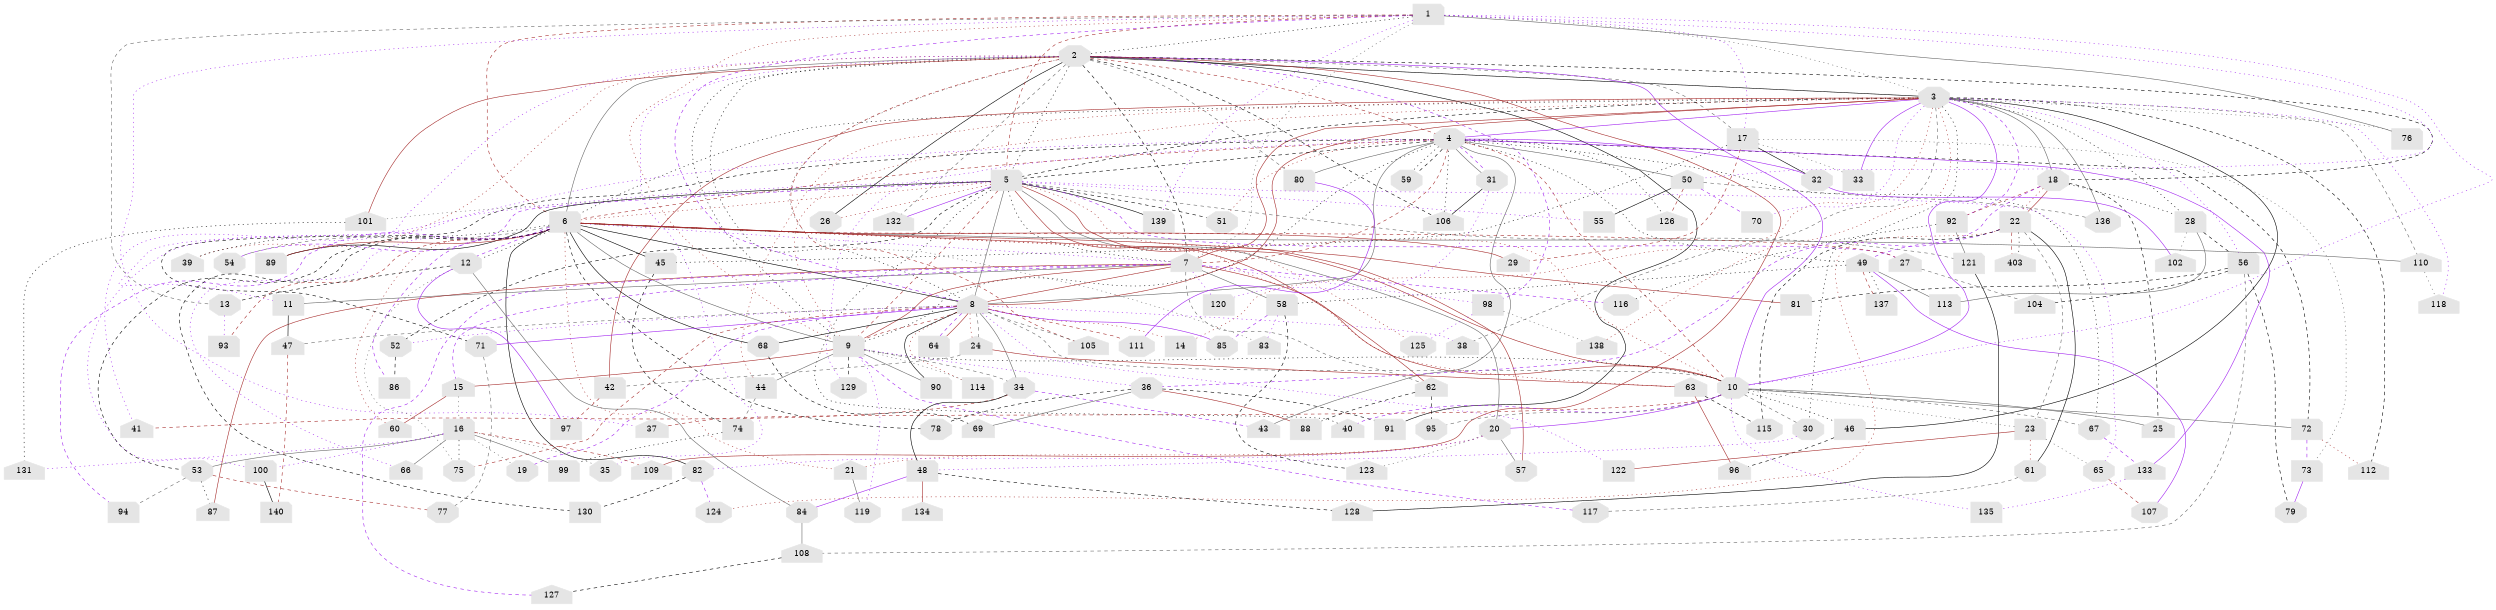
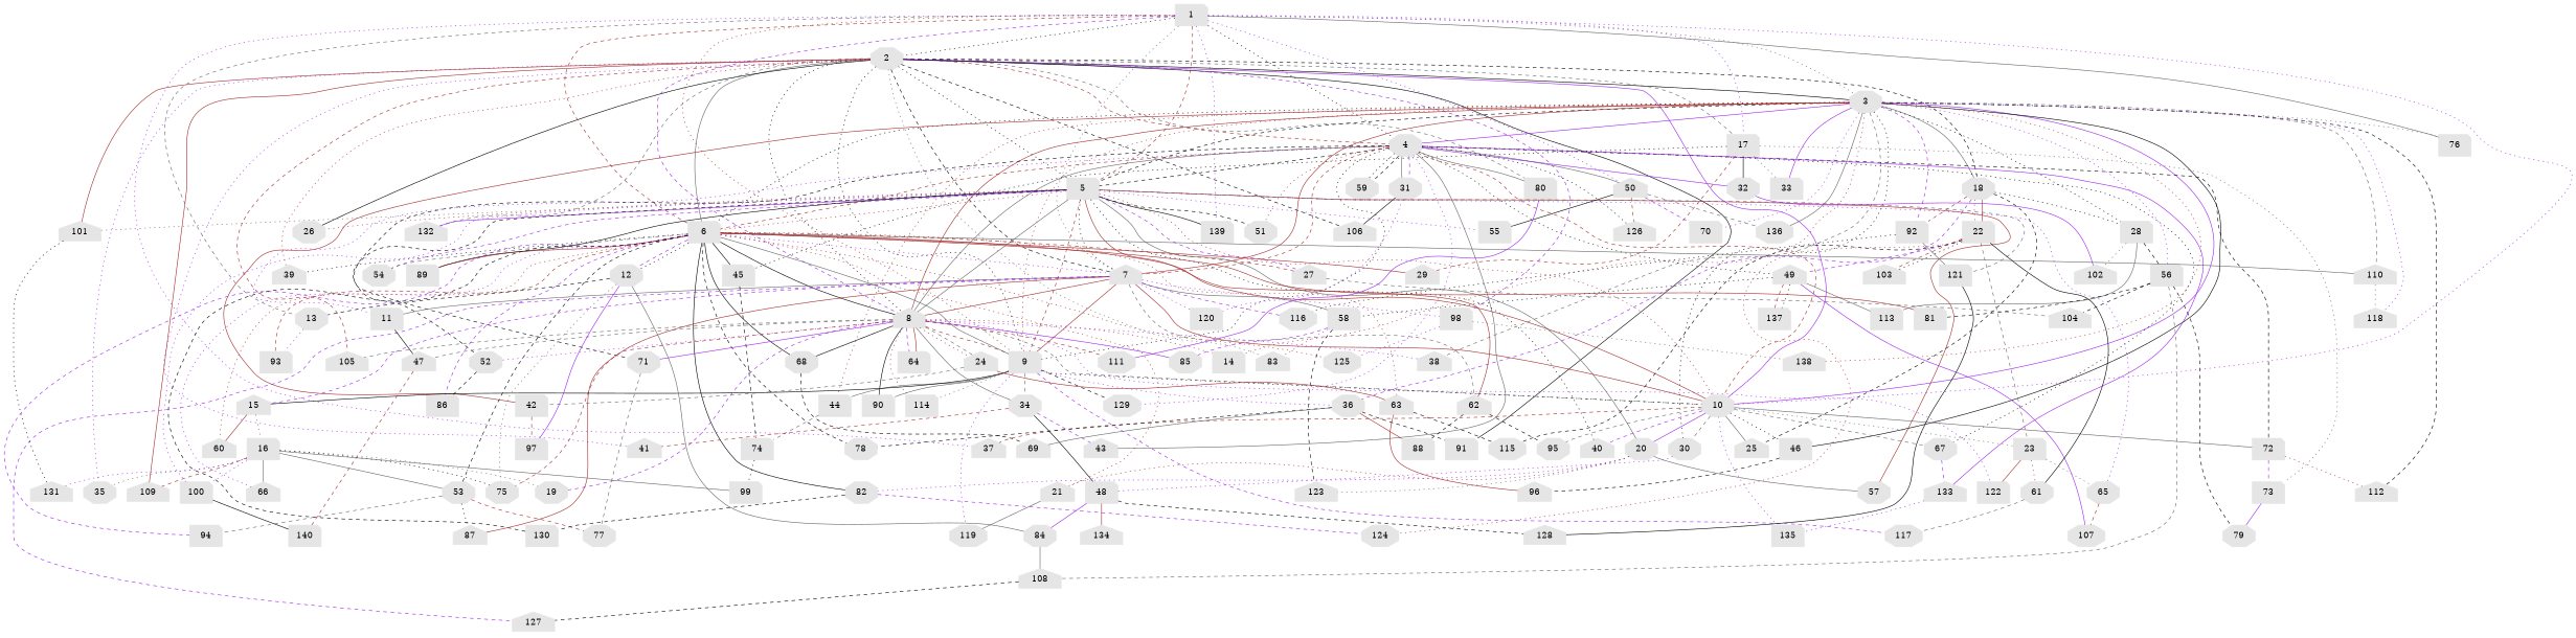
  graph {
    node [color=gray90 shape=note style=filled]
    edge [color=black style=dashed]
    2 [shape=octagon]
    1
    3 [shape=octagon]
    4 [shape=octagon]
    5
    6
    7 [shape=house]
    8 [shape=house]
    9
    10 [shape=octagon]
    13 [shape=octagon]
    17
    37 [shape=house]
    50 [shape=house]
    76
    139
    18 [shape=octagon]
    26 [shape=octagon]
    35 [shape=octagon]
    39 [shape=house]
    41 [shape=house]
    80
    83 [shape=house]
    91
    98
    101 [shape=house]
    105 [shape=house]
    106 [shape=house]
    109 [shape=house]
    132 [shape=house]
    14
    28
    30 [shape=octagon]
    33
    38 [shape=house]
    42
    44
    46
    56
    70
    92
    110 [shape=house]
    112 [shape=house]
    118 [shape=house]
    136 [shape=octagon]
    138 [shape=house]
    11
    31 [shape=octagon]
    32 [shape=octagon]
    43 [shape=house]
    49 [shape=house]
    51 [shape=octagon]
    59 [shape=octagon]
    67 [shape=octagon]
    71 [shape=octagon]
    72
    126 [shape=house]
    129 [shape=octagon]
    133 [shape=house]
    20 [shape=octagon]
    27 [shape=house]
    40 [shape=house]
    52 [shape=octagon]
    54 [shape=octagon]
    55
    57 [shape=octagon]
    62 [shape=house]
    65 [shape=octagon]
    89
    100
    121
    12 [shape=octagon]
    21 [shape=house]
    29 [shape=house]
    45
    53 [shape=octagon]
    60 [shape=house]
    63 [shape=house]
    66 [shape=house]
    68 [shape=octagon]
    78 [shape=octagon]
    81
    82 [shape=octagon]
    86
    93
    94
    125 [shape=octagon]
    130
    15 [shape=house]
    58
    87 [shape=house]
    116 [shape=octagon]
    120
    127 [shape=house]
    19 [shape=octagon]
    24 [shape=house]
    34 [shape=octagon]
    47 [shape=house]
    64
    85 [shape=octagon]
    90
    111 [shape=octagon]
    114
    122
    75 [shape=octagon]
    36 [shape=octagon]
    117 [shape=octagon]
    119 [shape=octagon]
    23
    25 [shape=house]
    95 [shape=octagon]
    135
    73
    22
    131 [shape=house]
    134 [shape=house]
    102 [shape=house]
    113
    48
    97
    74
    96 [shape=house]
    104 [shape=house]
    79 [shape=octagon]
    108 [shape=house]
    107 [shape=octagon]
    137
    77 [shape=octagon]
    123 [shape=house]
    88
    140
    128 [shape=house]
    84 [shape=octagon]
    115 [shape=octagon]
    69 [shape=house]
    124 [shape=octagon]
    16
    99
    61 [shape=octagon]
-   103 [shape=house label=403]
+   103 [shape=house]
    2 -- 3 [style=solid]
    2 -- 4 [color=brown]
    2 -- 5 [style=dotted]
    2 -- 6 [color=gray40 style=solid]
    2 -- 7
    2 -- 8 [style=dotted]
    2 -- 9 [style=dotted]
    2 -- 10 [color=purple style=solid]
    2 -- 17 [color=gray40]
    2 -- 18
    2 -- 26 [style=solid]
    2 -- 35 [color=purple style=dotted]
    2 -- 39 [color=brown style=dotted]
    2 -- 41 [color=purple style=dotted]
    2 -- 80 [color=gray40]
    2 -- 83 [color=gray40 style=dotted]
    2 -- 91 [style=solid]
    2 -- 98 [color=purple]
    2 -- 101 [color=brown style=solid]
    2 -- 105 [color=brown]
    2 -- 106
    2 -- 109 [color=brown style=solid]
    2 -- 132 [color=gray40]
    1 -- 2 [style=dotted]
    1 -- 3 [color=gray40 style=dotted]
-   106 -- 4 [style=dotted]
+   1 -- 4 [style=dotted]
    1 -- 5 [color=brown]
    1 -- 6 [color=brown]
    1 -- 7 [color=gray40 style=dotted]
    1 -- 8 [color=purple]
    1 -- 9 [color=brown style=dotted]
    1 -- 10 [color=purple style=dotted]
    1 -- 13 [color=gray40]
    1 -- 17 [color=purple style=dotted]
    1 -- 37 [color=purple style=dotted]
    1 -- 50 [color=purple style=dotted]
    1 -- 76 [color=gray40 style=solid]
    1 -- 139 [color=purple style=dotted]
    3 -- 4 [color=purple style=solid]
    3 -- 5
    3 -- 6 [style=dotted]
    3 -- 7 [color=brown style=solid]
    3 -- 8 [color=brown style=solid]
    3 -- 9 [color=brown style=dotted]
    3 -- 10 [color=purple style=solid]
    3 -- 76 [color=gray40 style=dotted]
    3 -- 18 [color=gray40 style=solid]
    3 -- 14 [color=brown style=dotted]
    3 -- 28 [style=dotted]
    3 -- 30 [style=dotted]
    3 -- 33 [color=purple style=solid]
    3 -- 38 [color=gray40]
    3 -- 42 [color=brown style=solid]
    3 -- 44 [color=brown style=dotted]
    3 -- 46 [style=solid]
    3 -- 56 [color=purple style=dotted]
    3 -- 70 [color=purple style=dotted]
    3 -- 92 [color=purple]
    3 -- 110 [color=gray40]
    3 -- 112
    3 -- 118 [color=purple style=dotted]
    3 -- 136 [color=gray40 style=solid]
    3 -- 138 [color=brown style=dotted]
    4 -- 5
    4 -- 6 [color=brown]
    4 -- 7 [color=brown]
    4 -- 8 [color=gray40 style=solid]
    4 -- 9 [style=dotted]
    4 -- 10 [color=brown]
    4 -- 50 [color=gray40 style=solid]
    4 -- 80 [color=gray40 style=solid]
    4 -- 11 [color=purple style=dotted]
    4 -- 31 [color=gray40 style=solid]
    4 -- 31 [color=purple]
    4 -- 32 [color=purple style=solid]
    4 -- 43 [color=gray40 style=solid]
    4 -- 49 [style=dotted]
    4 -- 51 [color=brown style=dotted]
    4 -- 59 [style=dotted]
    4 -- 59
    4 -- 67 [style=dotted]
    4 -- 71
    4 -- 72
    4 -- 126 [style=dotted]
    4 -- 129 [color=purple style=dotted]
    4 -- 133 [color=purple style=solid]
    5 -- 6 [color=brown style=dotted]
    5 -- 7 [style=dotted]
    5 -- 8 [color=gray40 style=solid]
    5 -- 9 [color=brown]
    5 -- 10 [color=brown style=dotted]
    5 -- 139 [style=solid]
    5 -- 26 [color=brown style=dotted]
    5 -- 101 [color=gray40 style=dotted]
    5 -- 132 [color=purple style=solid]
    5 -- 51
    5 -- 20 [color=gray40 style=solid]
    5 -- 27 [color=purple]
    5 -- 40 [style=dotted]
    5 -- 52
    5 -- 54 [color=purple]
    5 -- 55 [color=purple style=dotted]
    5 -- 57 [color=brown style=solid]
    5 -- 62 [color=brown style=solid]
    5 -- 65 [color=purple style=dotted]
    5 -- 89 [style=solid]
    5 -- 100 [color=purple style=dotted]
    5 -- 121 [color=gray40]
    6 -- 7 [color=purple style=dotted]
    6 -- 8 [style=solid]
    6 -- 9 [color=gray40 style=solid]
    6 -- 10 [color=brown style=solid]
    6 -- 39 [style=dotted]
    6 -- 110 [color=gray40 style=solid]
    6 -- 27 [color=brown]
    6 -- 54 [color=gray40]
    6 -- 89 [color=brown style=solid]
    6 -- 12 [color=purple]
    6 -- 12 [style=dotted]
    6 -- 21 [color=brown style=dotted]
    6 -- 29 [color=brown style=solid]
    6 -- 45 [style=solid]
    6 -- 53
    6 -- 60 [color=brown style=dotted]
    6 -- 63 [color=brown style=dotted]
    6 -- 66 [color=purple style=dotted]
    6 -- 68 [style=solid]
    6 -- 78
    6 -- 81 [color=brown style=solid]
    6 -- 82 [style=solid]
    6 -- 86 [color=purple]
    6 -- 93 [color=brown]
    6 -- 94 [color=purple]
    6 -- 125 [color=brown style=dotted]
    6 -- 130
    7 -- 8 [color=brown style=solid]
    7 -- 9 [color=brown style=solid]
    7 -- 10 [color=brown style=solid]
    7 -- 98 [color=purple style=dotted]
    7 -- 11 [color=gray40 style=solid]
    7 -- 62 [color=gray40]
    7 -- 15 [color=purple]
    7 -- 58 [color=gray40 style=solid]
    7 -- 87 [color=brown style=solid]
    7 -- 116 [color=purple]
    7 -- 120 [color=purple style=dotted]
    7 -- 127 [color=purple]
    8 -- 9 [color=brown]
    8 -- 10 [color=gray40]
    8 -- 105 [color=gray40]
    8 -- 14 [color=brown style=dotted]
    8 -- 38 [color=purple style=dotted]
    8 -- 71 [color=purple style=solid]
    8 -- 52 [color=purple style=dotted]
    8 -- 68 [style=solid]
    8 -- 19 [color=purple]
    8 -- 24 [color=brown style=dotted]
    8 -- 24 [color=gray40]
    8 -- 34 [color=gray40 style=solid]
    8 -- 47 [color=gray40]
    8 -- 64 [color=purple]
    8 -- 64 [color=brown style=solid]
    8 -- 85 [color=purple style=solid]
    8 -- 90 [style=solid]
    8 -- 111 [color=brown]
    8 -- 114 [color=brown style=dotted]
    8 -- 122 [color=purple style=dotted]
    8 -- 75 [color=brown]
    9 -- 10 [style=dotted]
    9 -- 44 [color=gray40 style=solid]
    9 -- 129
-   9 -- 15 [color=brown style=solid]
+   9 -- 15 [style=solid]
    9 -- 34 [color=gray40]
    9 -- 90 [color=gray40 style=solid]
    9 -- 114 [color=gray40 style=dotted]
    9 -- 36 [color=purple style=dotted]
    9 -- 117 [color=purple]
    9 -- 119 [color=purple style=dotted]
    10 -- 37 [color=brown]
    10 -- 30 [color=gray40]
    10 -- 46 [style=dotted]
    10 -- 67 [color=gray40]
    10 -- 72 [color=gray40 style=solid]
    10 -- 20 [color=purple style=solid]
    10 -- 40 [color=purple]
    10 -- 23 [color=gray40 style=dotted]
    10 -- 25 [color=gray40 style=solid]
    10 -- 95 [color=gray40]
    10 -- 135 [color=purple style=dotted]
    13 -- 93 [color=purple style=dotted]
    17 -- 33 [color=gray40 style=dotted]
    17 -- 32 [style=solid]
    17 -- 29 [color=brown]
    17 -- 45 [style=dotted]
    17 -- 73 [color=gray40 style=dotted]
    50 -- 70 [color=purple]
    50 -- 136 [color=gray40]
    50 -- 126 [color=brown]
    50 -- 55 [style=solid]
    18 -- 28 [style=dotted]
    18 -- 92 [color=brown]
    18 -- 36 [color=purple]
    18 -- 25
    18 -- 22 [color=brown style=dotted]
    18 -- 22 [color=brown style=solid]
    80 -- 111 [color=purple style=solid]
    98 -- 138 [color=gray40 style=dotted]
    98 -- 125 [color=purple style=dotted]
    101 -- 131 [style=dotted]
    28 -- 56
    28 -- 102 [color=gray40 style=dotted]
    28 -- 113 [color=gray40 style=solid]
    30 -- 48 [color=purple style=dotted]
    42 -- 97 [color=brown]
    44 -- 74 [color=gray40]
    46 -- 96
    56 -- 81
    56 -- 104
    56 -- 79
    56 -- 108 [color=gray40]
    92 -- 121 [color=gray40 style=solid]
    92 -- 116 [style=dotted]
    110 -- 118 [color=gray40 style=dotted]
    11 -- 47 [style=solid]
    31 -- 106 [style=solid]
    31 -- 120 [color=purple style=dotted]
    32 -- 102 [color=purple style=solid]
    49 -- 58 [style=dotted]
    49 -- 113 [color=gray40 style=solid]
    49 -- 107 [color=purple style=solid]
    49 -- 137 [color=brown]
    49 -- 137 [style=dotted]
    67 -- 133 [color=purple]
    71 -- 77 [color=gray40]
    72 -- 112 [color=brown style=dotted]
    72 -- 73 [color=purple]
    133 -- 135 [color=purple style=dotted]
    20 -- 57 [color=gray40 style=solid]
    20 -- 21 [color=brown style=dotted]
    20 -- 82 [color=purple style=dotted]
    20 -- 123 [color=gray40 style=dotted]
    27 -- 104 [color=gray40]
    52 -- 86
    62 -- 95
    62 -- 88
    65 -- 107 [color=brown]
    100 -- 140 [style=solid]
    121 -- 128 [style=solid]
    12 -- 13
    12 -- 75 [color=gray40 style=dotted]
    12 -- 97 [color=purple style=solid]
    12 -- 84 [color=gray40 style=solid]
    21 -- 119 [color=gray40 style=solid]
    45 -- 74
    53 -- 94 [color=gray40]
    53 -- 87 [style=dotted]
    53 -- 77 [color=brown]
    63 -- 96 [color=brown style=solid]
    63 -- 115
    68 -- 69
    82 -- 130
    82 -- 124 [color=purple]
    15 -- 60 [color=brown style=solid]
    15 -- 16 [color=gray40 style=dotted]
    58 -- 83 [color=purple style=dotted]
    58 -- 85 [color=purple]
    58 -- 123
    24 -- 42 [color=gray40]
    24 -- 63 [color=brown style=solid]
    34 -- 41 [color=brown]
    34 -- 43 [color=purple]
    34 -- 48 [style=solid]
    47 -- 140 [color=brown]
    36 -- 91
    36 -- 78
    36 -- 88 [color=brown style=solid]
    36 -- 69 [color=gray40 style=solid]
    23 -- 65 [color=gray40 style=dotted]
    23 -- 122 [color=brown style=solid]
    23 -- 61 [color=brown style=dotted]
    73 -- 79 [color=purple style=solid]
    22 -- 49 [color=purple]
    22 -- 23 [color=gray40]
    22 -- 115
    22 -- 124 [color=brown style=dotted]
    22 -- 61 [style=solid]
    22 -- 103 [color=brown]
    22 -- 103 [style=dotted]
    48 -- 134 [color=brown style=solid]
    48 -- 128
    48 -- 84 [color=purple style=solid]
    74 -- 99 [style=dotted]
    108 -- 127
    84 -- 108 [color=gray40 style=solid]
    16 -- 35 [color=gray40 style=dotted]
    16 -- 109 [color=brown]
    16 -- 100 [color=purple style=dotted]
    16 -- 53 [color=gray40 style=solid]
    16 -- 66 [color=gray40 style=solid]
    16 -- 19 [color=gray40 style=dotted]
    16 -- 75 [style=dotted]
    16 -- 131 [color=purple style=dotted]
    16 -- 99 [color=gray40 style=solid]
    61 -- 117 [color=gray40]
  }
